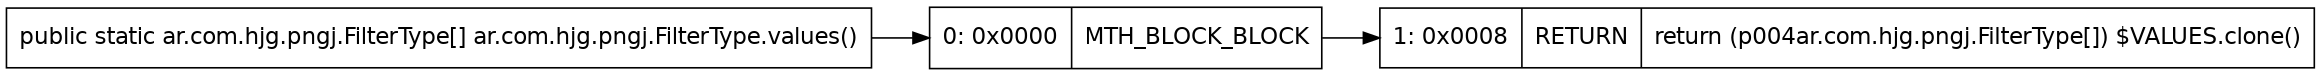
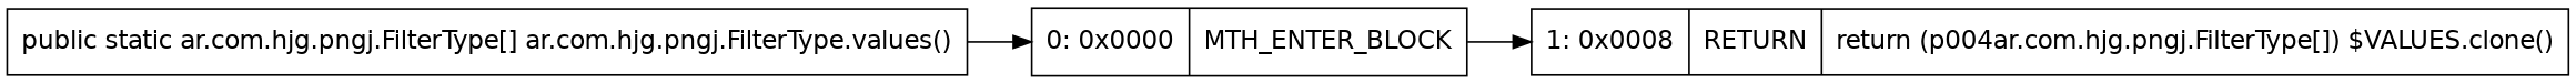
  digraph {
    rankdir=LR
    fontname="DejaVu Sans"
    node [shape=record fontname="DejaVu Sans"]
    edge [fontname="DejaVu Sans"]
-   n1 [label="{0\:\ 0x0000|MTH_BLOCK_BLOCK\l}"]
+   n1 [label="{0\:\ 0x0000|MTH_ENTER_BLOCK\l}"]
    n2 [label="{1\:\ 0x0008|RETURN\l|return (p004ar.com.hjg.pngj.FilterType[]) $VALUES.clone()\l}"]
    n3 [label="{public static ar.com.hjg.pngj.FilterType[] ar.com.hjg.pngj.FilterType.values() }"]
    n1 -> n2
    n3 -> n1
  }
